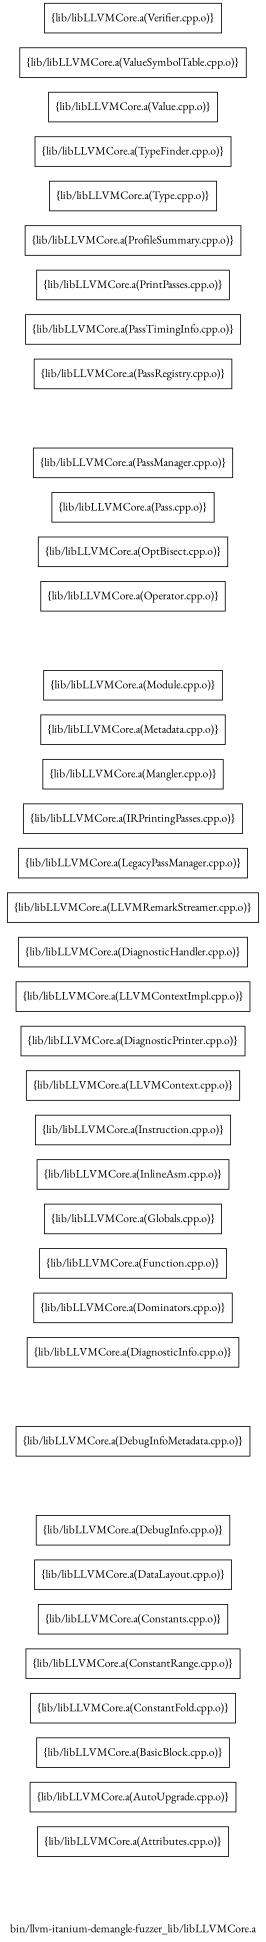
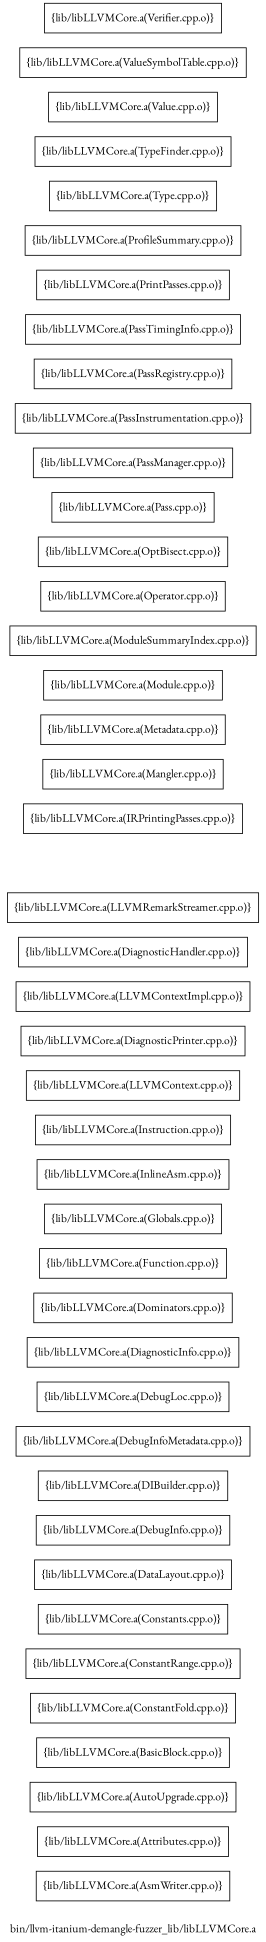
  digraph {
    label="bin/llvm-itanium-demangle-fuzzer_lib/libLLVMCore.a"
    rankdir=LR
    fontname="EB Garamond"
    node [group=0 shape=box fontname="EB Garamond"]
+   n1 [label="{lib/libLLVMCore.a(AsmWriter.cpp.o)}"]
    n2 [label="{lib/libLLVMCore.a(Attributes.cpp.o)}"]
    n3 [label="{lib/libLLVMCore.a(AutoUpgrade.cpp.o)}"]
    n4 [label="{lib/libLLVMCore.a(BasicBlock.cpp.o)}"]
    n5 [label="{lib/libLLVMCore.a(ConstantFold.cpp.o)}"]
    n6 [label="{lib/libLLVMCore.a(ConstantRange.cpp.o)}"]
    n7 [label="{lib/libLLVMCore.a(Constants.cpp.o)}"]
    n8 [label="{lib/libLLVMCore.a(DataLayout.cpp.o)}"]
    n9 [label="{lib/libLLVMCore.a(DebugInfo.cpp.o)}"]
+   n10 [label="{lib/libLLVMCore.a(DIBuilder.cpp.o)}"]
    n11 [label="{lib/libLLVMCore.a(DebugInfoMetadata.cpp.o)}"]
+   n12 [label="{lib/libLLVMCore.a(DebugLoc.cpp.o)}"]
    n13 [label="{lib/libLLVMCore.a(DiagnosticInfo.cpp.o)}"]
    n14 [label="{lib/libLLVMCore.a(Dominators.cpp.o)}"]
    n15 [label="{lib/libLLVMCore.a(Function.cpp.o)}"]
    n16 [label="{lib/libLLVMCore.a(Globals.cpp.o)}"]
    n17 [label="{lib/libLLVMCore.a(InlineAsm.cpp.o)}"]
    n18 [label="{lib/libLLVMCore.a(Instruction.cpp.o)}"]
    n19 [label="{lib/libLLVMCore.a(LLVMContext.cpp.o)}"]
    n20 [label="{lib/libLLVMCore.a(DiagnosticPrinter.cpp.o)}"]
    n21 [label="{lib/libLLVMCore.a(LLVMContextImpl.cpp.o)}"]
    n22 [label="{lib/libLLVMCore.a(DiagnosticHandler.cpp.o)}"]
    n23 [label="{lib/libLLVMCore.a(LLVMRemarkStreamer.cpp.o)}"]
-   n24 [label="{lib/libLLVMCore.a(LegacyPassManager.cpp.o)}"]
    n25 [label="{lib/libLLVMCore.a(IRPrintingPasses.cpp.o)}"]
    n26 [label="{lib/libLLVMCore.a(Mangler.cpp.o)}"]
    n27 [label="{lib/libLLVMCore.a(Metadata.cpp.o)}"]
    n28 [label="{lib/libLLVMCore.a(Module.cpp.o)}"]
+   n29 [label="{lib/libLLVMCore.a(ModuleSummaryIndex.cpp.o)}"]
    n30 [label="{lib/libLLVMCore.a(Operator.cpp.o)}"]
    n31 [label="{lib/libLLVMCore.a(OptBisect.cpp.o)}"]
    n32 [label="{lib/libLLVMCore.a(Pass.cpp.o)}"]
    n33 [label="{lib/libLLVMCore.a(PassManager.cpp.o)}"]
+   n34 [label="{lib/libLLVMCore.a(PassInstrumentation.cpp.o)}"]
    n35 [label="{lib/libLLVMCore.a(PassRegistry.cpp.o)}"]
    n36 [label="{lib/libLLVMCore.a(PassTimingInfo.cpp.o)}"]
    n37 [label="{lib/libLLVMCore.a(PrintPasses.cpp.o)}"]
    n38 [label="{lib/libLLVMCore.a(ProfileSummary.cpp.o)}"]
    n39 [label="{lib/libLLVMCore.a(Type.cpp.o)}"]
    n40 [label="{lib/libLLVMCore.a(TypeFinder.cpp.o)}"]
    n41 [label="{lib/libLLVMCore.a(Value.cpp.o)}"]
    n42 [label="{lib/libLLVMCore.a(ValueSymbolTable.cpp.o)}"]
    n43 [label="{lib/libLLVMCore.a(Verifier.cpp.o)}"]
  }
